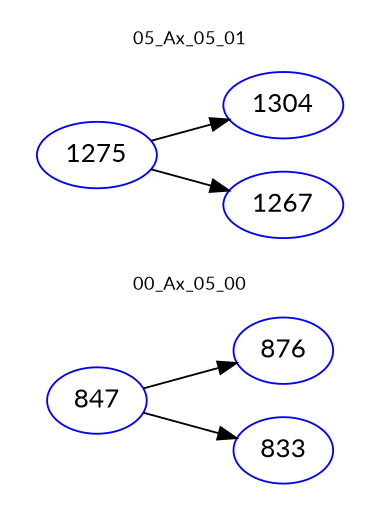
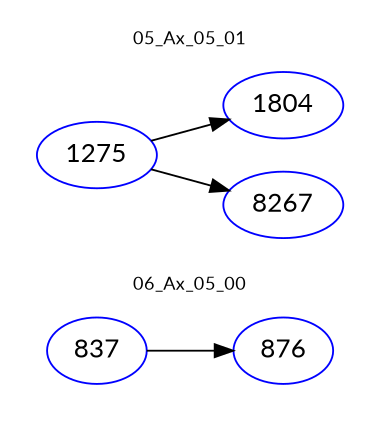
  digraph {
    fontname=Lato
    rankdir=LR
    node [color=blue fontname=Lato]
    edge [color=black fontname=Lato]
-   n1 [label=847]
-   n2 [label=833]
+   n1 [label=837]
    n3 [label=876]
    n4 [label=1275]
-   n5 [label=1267]
-   n6 [label=1304]
+   n5 [label=8267]
+   n6 [label=1804]
    subgraph cluster_1 {
      color=white
      fontsize=10
-     label="00_Ax_05_00"
+     label="06_Ax_05_00"
      n1
-     n2
      n3
    }
    subgraph cluster_2 {
      color=white
      fontsize=10
      label="05_Ax_05_01"
      n4
      n5
      n6
    }
-   n1 -> n2
    n1 -> n3
    n4 -> n5
    n4 -> n6
  }
